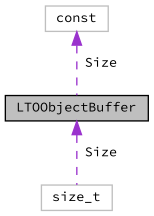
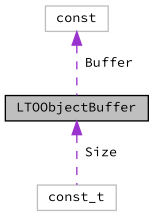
  digraph {
    fontname="Source Code Pro"
    node [color=grey75 fontname="Source Code Pro" fontsize=10 shape=record]
    edge [color=darkorchid3 dir=back fontname="Source Code Pro" fontsize=10 labelfontname=Helvetica labelfontsize=10 style=dashed]
    n1 [color=black fillcolor=grey75 fontcolor=black height=0.2 label=LTOObjectBuffer style=filled width=0.4]
-   n2 [height=0.2 label=size_t width=0.4]
+   n2 [height=0.2 label=const_t width=0.4]
    n3 [height=0.2 label=const width=0.4]
    n1 -> n2 [label=" Size"]
-   n3 -> n1 [label=" Size"]
+   n3 -> n1 [label=" Buffer"]
  }
